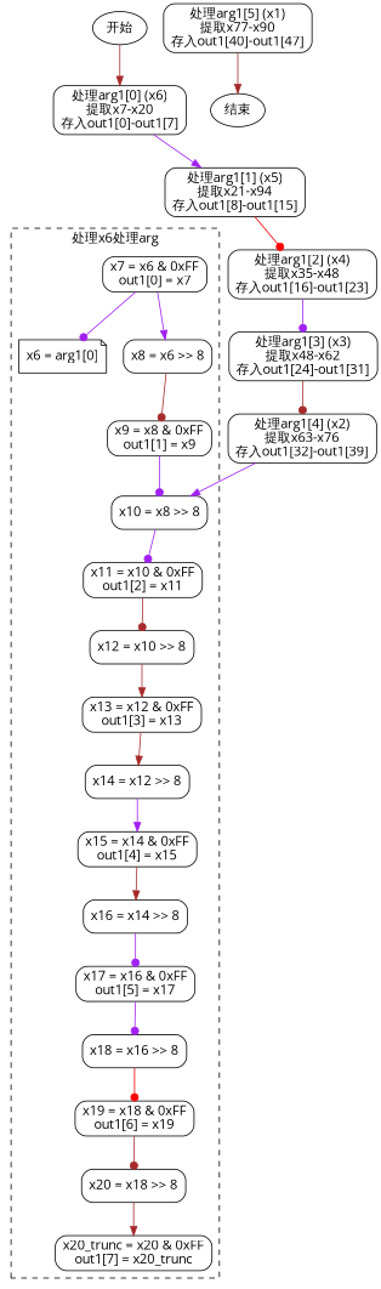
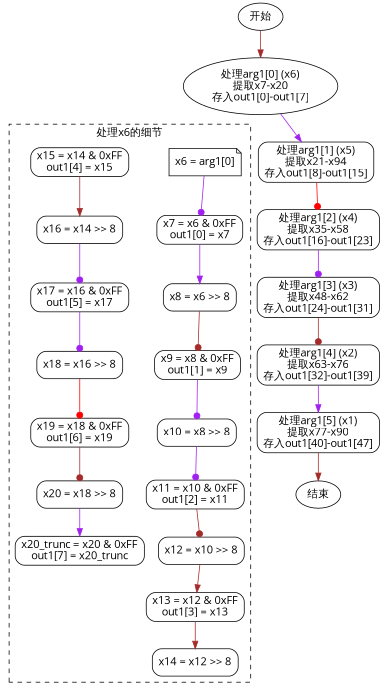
  digraph {
    fontname="Open Sans"
    node [fontname="Open Sans" shape=rectangle style=rounded]
    edge [arrowhead=dot color=purple fontname="Open Sans"]
    n1 [label="x6 = arg1[0]" shape=note]
    n2 [label="x7 = x6 & 0xFF\nout1[0] = x7"]
    n3 [label="x8 = x6 >> 8"]
    n4 [label="x9 = x8 & 0xFF\nout1[1] = x9"]
    n5 [label="x10 = x8 >> 8"]
    n6 [label="x11 = x10 & 0xFF\nout1[2] = x11"]
    n7 [label="x12 = x10 >> 8"]
    n8 [label="x13 = x12 & 0xFF\nout1[3] = x13"]
    n9 [label="x14 = x12 >> 8"]
    n10 [label="x15 = x14 & 0xFF\nout1[4] = x15"]
    n11 [label="x16 = x14 >> 8"]
    n12 [label="x17 = x16 & 0xFF\nout1[5] = x17"]
    n13 [label="x18 = x16 >> 8"]
    n14 [label="x19 = x18 & 0xFF\nout1[6] = x19"]
    n15 [label="x20 = x18 >> 8"]
    n16 [label="x20_trunc = x20 & 0xFF\nout1[7] = x20_trunc"]
    n17 [label="开始" shape=ellipse]
-   n18 [label="处理arg1[0] (x6)\n提取x7-x20\n存入out1[0]-out1[7]"]
+   n18 [label="处理arg1[0] (x6)\n提取x7-x20\n存入out1[0]-out1[7]" shape=ellipse]
    n19 [label="处理arg1[1] (x5)\n提取x21-x94\n存入out1[8]-out1[15]"]
    n20 [label="结束" shape=ellipse]
-   n21 [label="处理arg1[2] (x4)\n提取x35-x48\n存入out1[16]-out1[23]"]
+   n21 [label="处理arg1[2] (x4)\n提取x35-x58\n存入out1[16]-out1[23]"]
    n22 [label="处理arg1[3] (x3)\n提取x48-x62\n存入out1[24]-out1[31]"]
    n23 [label="处理arg1[4] (x2)\n提取x63-x76\n存入out1[32]-out1[39]"]
    n24 [label="处理arg1[5] (x1)\n提取x77-x90\n存入out1[40]-out1[47]"]
    subgraph cluster_1 {
-     label="处理x6处理arg"
+     label="处理x6的细节"
      style=dashed
      n1
      n2
      n3
      n4
      n5
      n6
      n7
      n8
      n9
      n10
      n11
      n12
      n13
      n14
      n15
      n16
    }
-   n2 -> n1
+   n1 -> n2
    n2 -> n3 [arrowhead=normal]
    n3 -> n4 [color=brown]
    n4 -> n5
    n5 -> n6
    n6 -> n7 [color=brown]
    n7 -> n8 [arrowhead=normal color=brown]
    n8 -> n9 [arrowhead=normal color=brown]
-   n9 -> n10 [arrowhead=normal]
    n10 -> n11 [arrowhead=normal color=brown]
    n11 -> n12
    n12 -> n13
    n13 -> n14 [color=red]
    n14 -> n15 [color=brown]
-   n15 -> n16 [arrowhead=normal color=brown]
+   n15 -> n16 [arrowhead=normal]
    n17 -> n18 [arrowhead=normal color=brown]
    n18 -> n1 [style=invis arrowhead="" color=""]
    n18 -> n19 [arrowhead=normal]
    n19 -> n21 [color=red]
    n21 -> n22
    n22 -> n23 [color=brown]
-   n23 -> n5 [arrowhead=normal]
+   n23 -> n24 [arrowhead=normal]
    n24 -> n20 [arrowhead=normal color=brown]
  }
